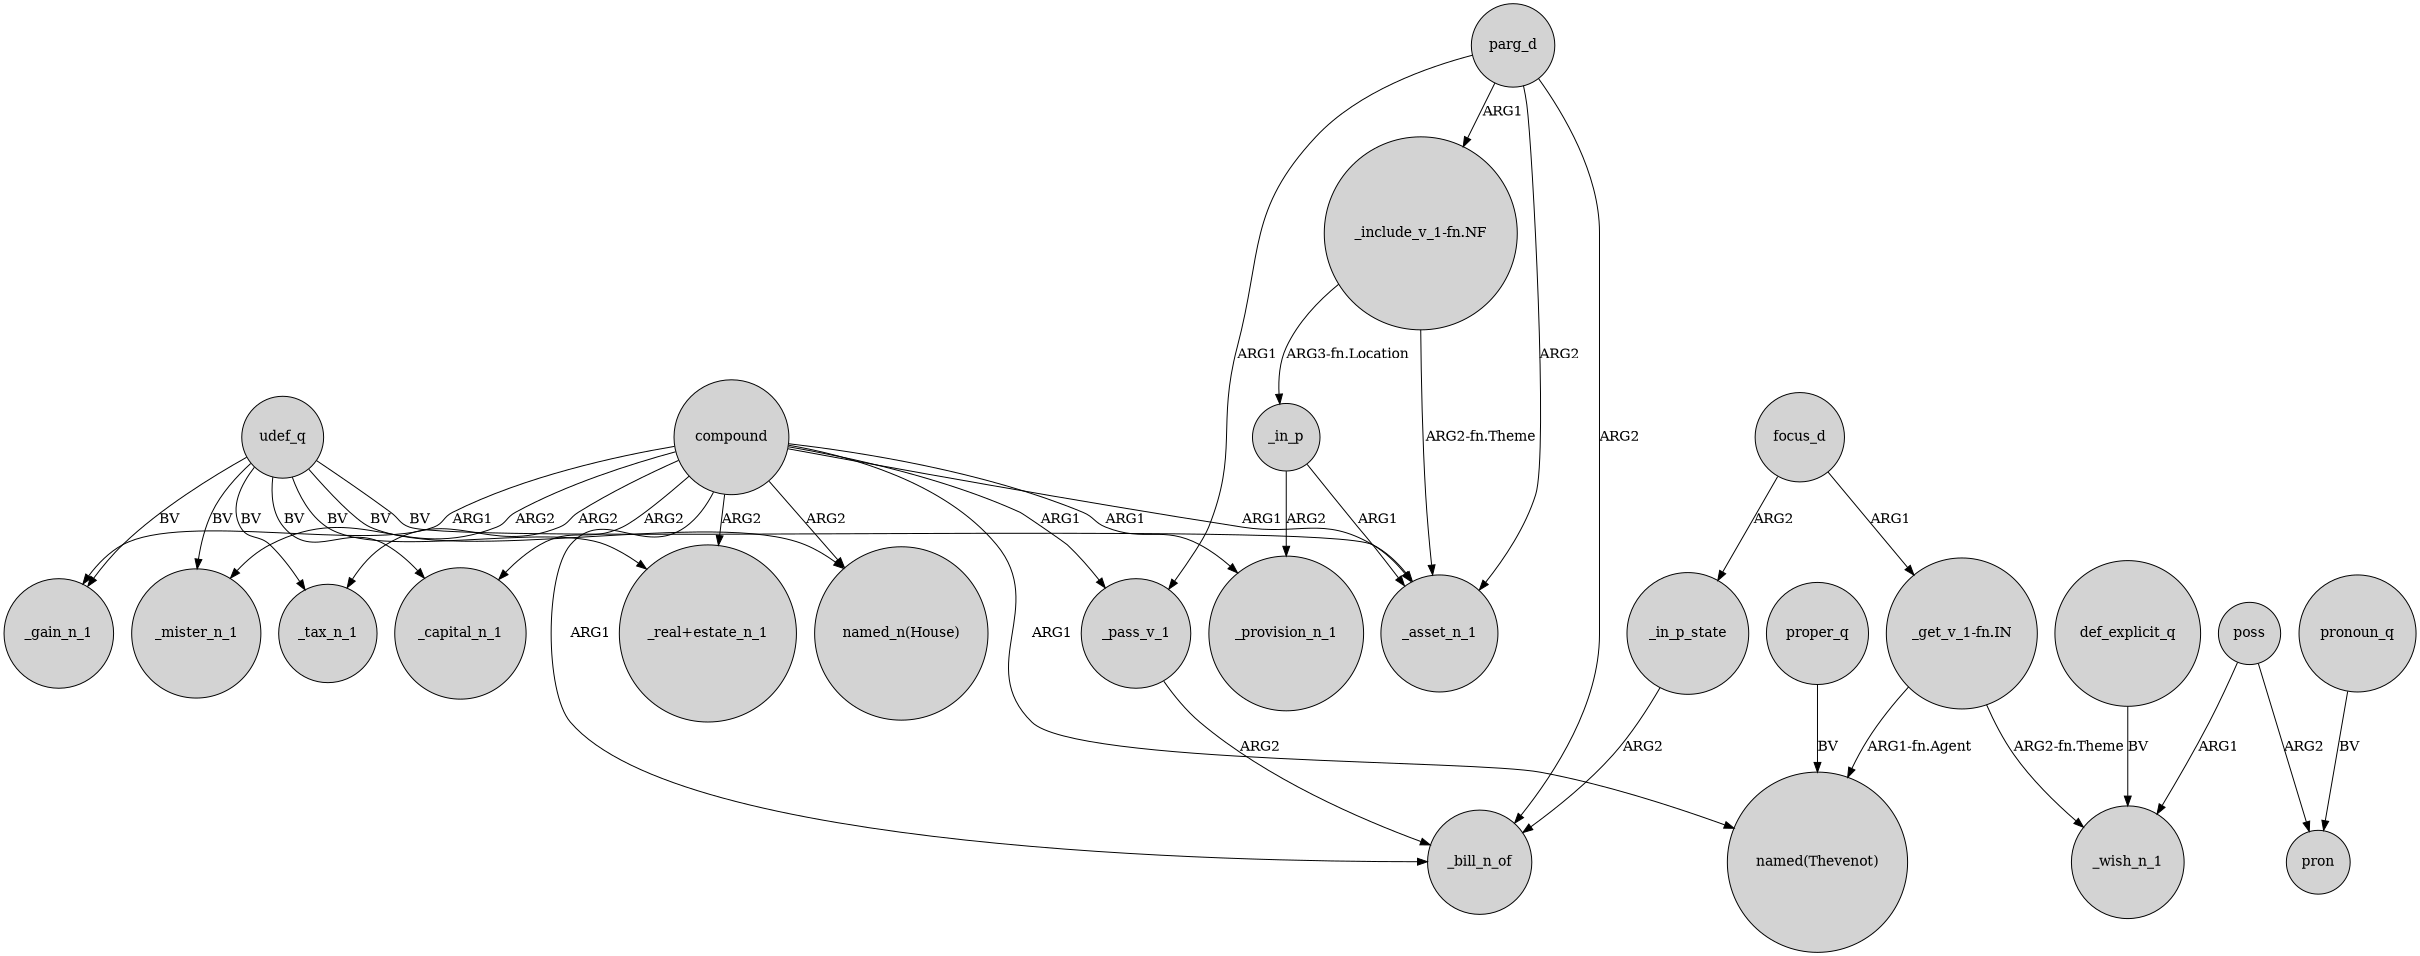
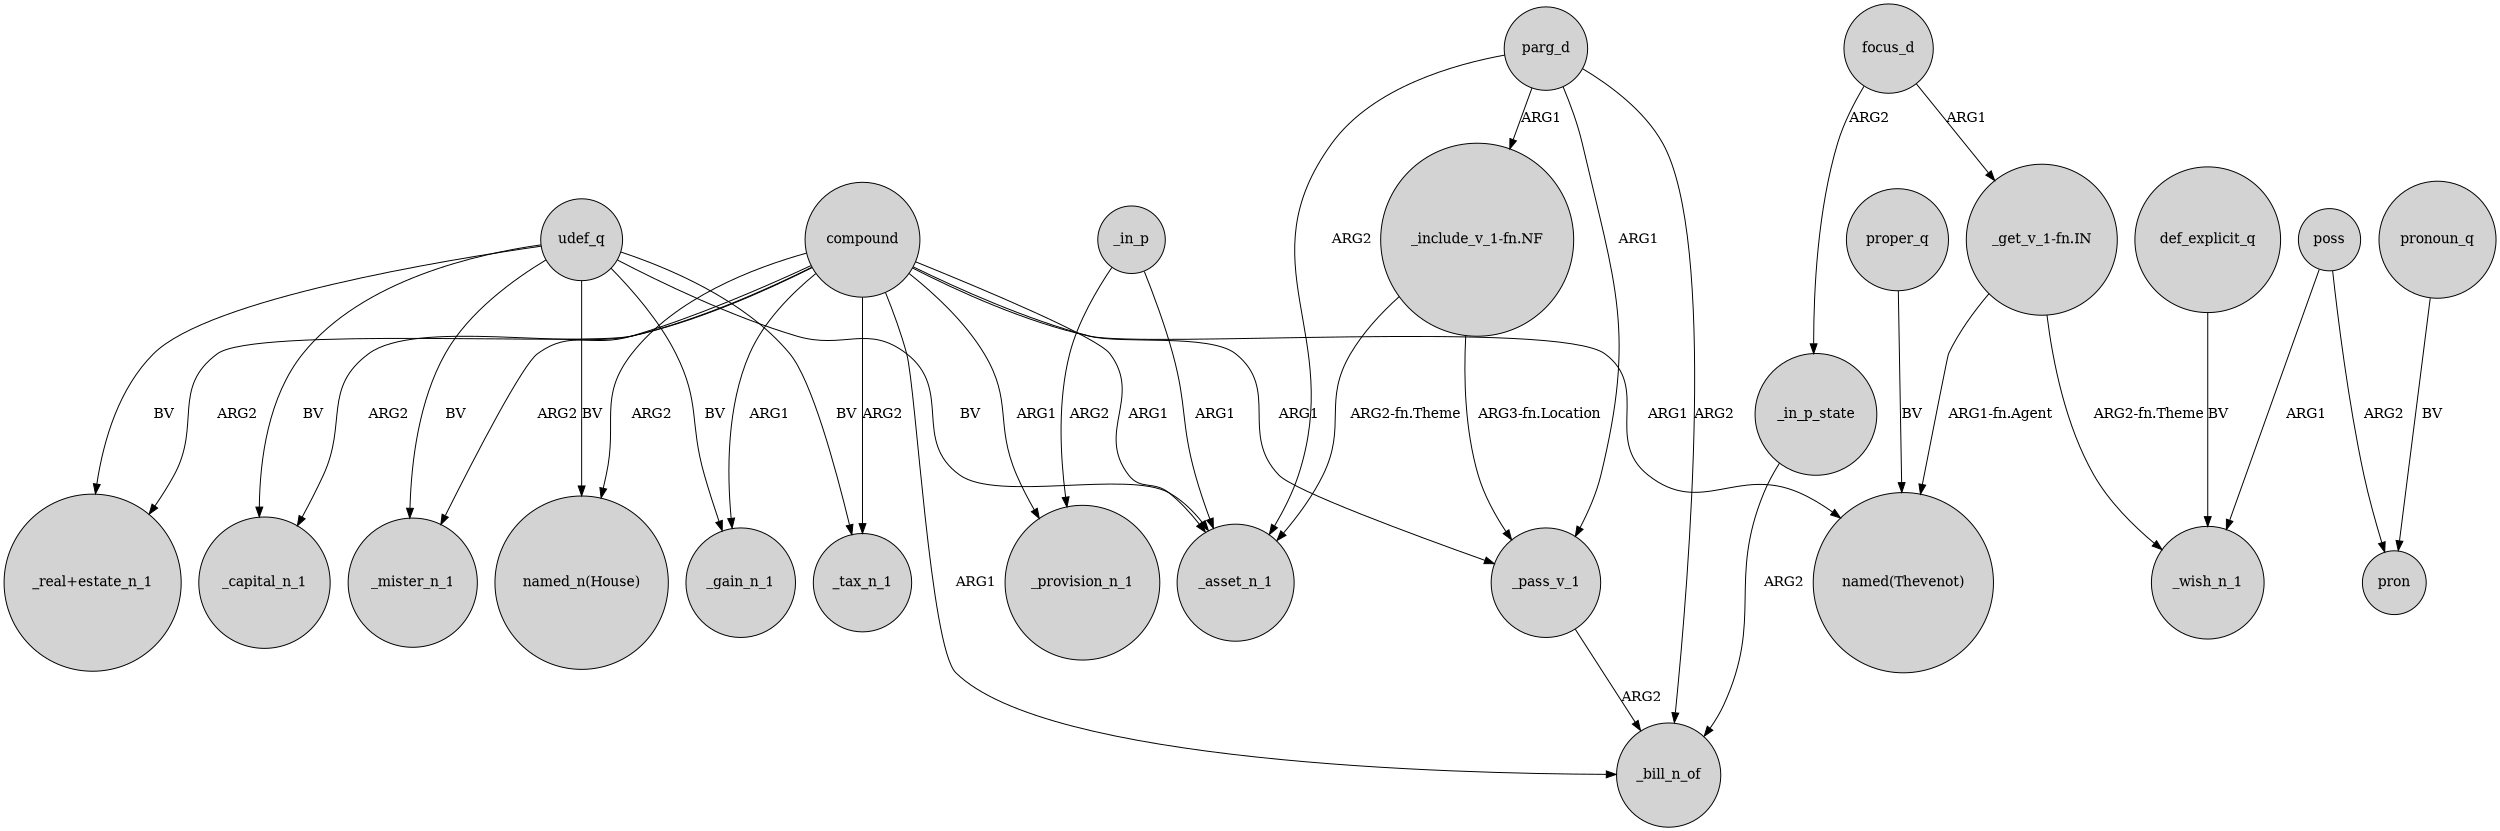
  digraph {
    node [shape=circle style=filled]
    udef_q
    "named_n(House)"
    _capital_n_1
    _gain_n_1
    _mister_n_1
    _asset_n_1
    "_real+estate_n_1"
    _tax_n_1
    _pass_v_1
    _bill_n_of
    compound
    _provision_n_1
    "named(Thevenot)"
    poss
    pron
    _wish_n_1
    def_explicit_q
    focus_d
    _in_p_state
    "_get_v_1-fn.IN"
    parg_d
    "_include_v_1-fn.NF"
    _in_p
    pronoun_q
    proper_q
    udef_q -> "named_n(House)" [label=BV]
    udef_q -> _capital_n_1 [label=BV]
    udef_q -> _gain_n_1 [label=BV]
    udef_q -> _mister_n_1 [label=BV]
    udef_q -> _asset_n_1 [label=BV]
    udef_q -> "_real+estate_n_1" [label=BV]
    udef_q -> _tax_n_1 [label=BV]
    _pass_v_1 -> _bill_n_of [label=ARG2]
    compound -> "named_n(House)" [label=ARG2]
    compound -> _capital_n_1 [label=ARG2]
    compound -> _gain_n_1 [label=ARG1]
    compound -> _mister_n_1 [label=ARG2]
    compound -> _asset_n_1 [label=ARG1]
    compound -> "_real+estate_n_1" [label=ARG2]
    compound -> _tax_n_1 [label=ARG2]
    compound -> _pass_v_1 [label=ARG1]
    compound -> _bill_n_of [label=ARG1]
    compound -> _provision_n_1 [label=ARG1]
    compound -> "named(Thevenot)" [label=ARG1]
    poss -> pron [label=ARG2]
    poss -> _wish_n_1 [label=ARG1]
    def_explicit_q -> _wish_n_1 [label=BV]
    focus_d -> _in_p_state [label=ARG2]
    focus_d -> "_get_v_1-fn.IN" [label=ARG1]
    _in_p_state -> _bill_n_of [label=ARG2]
    "_get_v_1-fn.IN" -> "named(Thevenot)" [label="ARG1-fn.Agent"]
    "_get_v_1-fn.IN" -> _wish_n_1 [label="ARG2-fn.Theme"]
    parg_d -> _asset_n_1 [label=ARG2]
    parg_d -> _pass_v_1 [label=ARG1]
    parg_d -> _bill_n_of [label=ARG2]
    parg_d -> "_include_v_1-fn.NF" [label=ARG1]
    "_include_v_1-fn.NF" -> _asset_n_1 [label="ARG2-fn.Theme"]
-   "_include_v_1-fn.NF" -> _in_p [label="ARG3-fn.Location"]
+   "_include_v_1-fn.NF" -> _pass_v_1 [label="ARG3-fn.Location"]
    _in_p -> _asset_n_1 [label=ARG1]
    _in_p -> _provision_n_1 [label=ARG2]
    pronoun_q -> pron [label=BV]
    proper_q -> "named(Thevenot)" [label=BV]
  }
